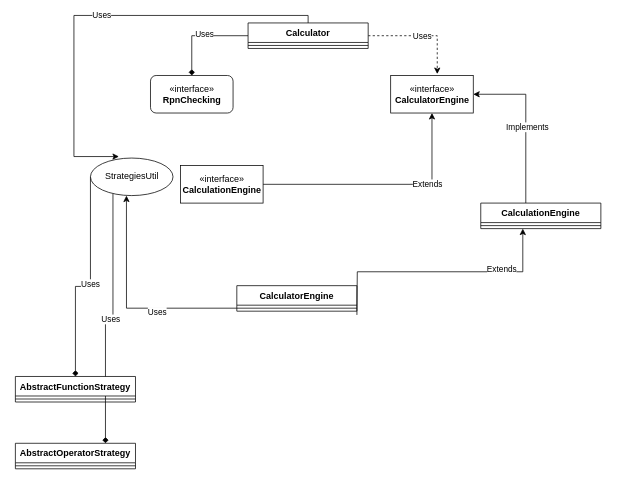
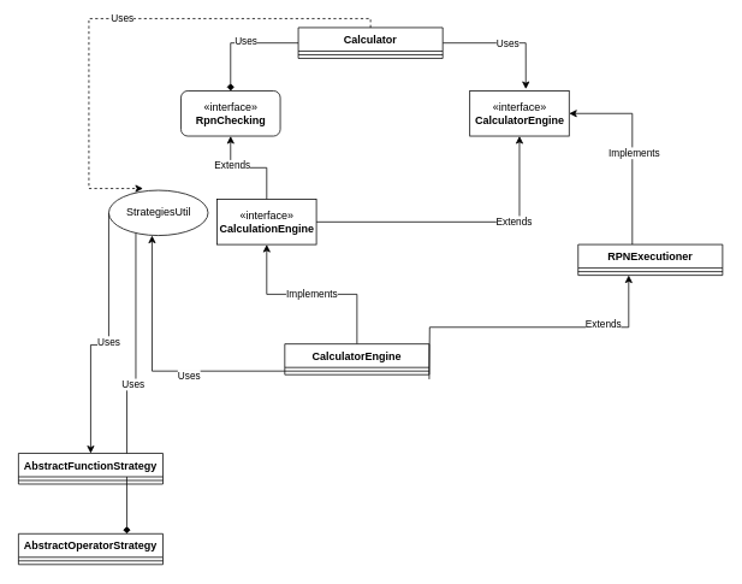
  <mxCell id="0" />
  <mxCell id="1" parent="0" />
  <mxCell id="2" style="edgeStyle=orthogonalEdgeStyle;rounded=0;orthogonalLoop=1;jettySize=auto;html=1;entryX=0.5;entryY=0;entryDx=0;entryDy=0;endArrow=diamond;" parent="1" source="7" target="9" edge="1"><mxGeometry relative="1" as="geometry" /></mxCell>
  <mxCell id="3" value="Uses&lt;br&gt;" style="edgeLabel;html=1;align=center;verticalAlign=middle;resizable=0;points=[];" parent="2" vertex="1" connectable="0"><mxGeometry x="-0.078" y="-3" relative="1" as="geometry"><mxPoint as="offset" /></mxGeometry></mxCell>
- <mxCell id="4" style="edgeStyle=orthogonalEdgeStyle;rounded=0;orthogonalLoop=1;jettySize=auto;html=1;entryX=0.564;entryY=-0.04;entryDx=0;entryDy=0;entryPerimeter=0;dashed=1;" parent="1" source="7" target="10" edge="1"><mxGeometry relative="1" as="geometry" /></mxCell>
+ <mxCell id="4" style="edgeStyle=orthogonalEdgeStyle;rounded=0;orthogonalLoop=1;jettySize=auto;html=1;entryX=0.564;entryY=-0.04;entryDx=0;entryDy=0;entryPerimeter=0;" parent="1" source="7" target="10" edge="1"><mxGeometry relative="1" as="geometry" /></mxCell>
  <mxCell id="5" value="Uses" style="edgeLabel;html=1;align=center;verticalAlign=middle;resizable=0;points=[];" parent="4" vertex="1" connectable="0"><mxGeometry x="-0.007" relative="1" as="geometry"><mxPoint as="offset" /></mxGeometry></mxCell>
- <mxCell id="6" value="Uses" style="edgeStyle=orthogonalEdgeStyle;rounded=0;orthogonalLoop=1;jettySize=auto;html=1;entryX=0.345;entryY=-0.04;entryDx=0;entryDy=0;entryPerimeter=0;" parent="1" source="7" target="13" edge="1"><mxGeometry relative="1" as="geometry"><Array as="points"><mxPoint x="410" y="20" /><mxPoint x="98" y="20" /></Array></mxGeometry></mxCell>
+ <mxCell id="6" value="Uses" style="edgeStyle=orthogonalEdgeStyle;rounded=0;orthogonalLoop=1;jettySize=auto;html=1;entryX=0.345;entryY=-0.04;entryDx=0;entryDy=0;entryPerimeter=0;dashed=1;" parent="1" source="7" target="13" edge="1"><mxGeometry relative="1" as="geometry"><Array as="points"><mxPoint x="410" y="20" /><mxPoint x="98" y="20" /></Array></mxGeometry></mxCell>
  <mxCell id="7" value="Calculator&#10;" style="swimlane;fontStyle=1;align=center;verticalAlign=top;childLayout=stackLayout;horizontal=1;startSize=26;horizontalStack=0;resizeParent=1;resizeParentMax=0;resizeLast=0;collapsible=1;marginBottom=0;" parent="1" vertex="1"><mxGeometry x="330" y="30" width="160" height="34" as="geometry" /></mxCell>
  <mxCell id="8" value="" style="line;strokeWidth=1;fillColor=none;align=left;verticalAlign=middle;spacingTop=-1;spacingLeft=3;spacingRight=3;rotatable=0;labelPosition=right;points=[];portConstraint=eastwest;" parent="7" vertex="1"><mxGeometry y="26" width="160" height="8" as="geometry" /></mxCell>
  <mxCell id="9" value="«interface»&lt;br&gt;&lt;b&gt;RpnChecking&lt;/b&gt;" style="html=1;rounded=1;" parent="1" vertex="1"><mxGeometry x="200" y="100" width="110" height="50" as="geometry" /></mxCell>
  <mxCell id="10" value="«interface»&lt;br&gt;&lt;b&gt;CalculatorEngine&lt;/b&gt;" style="html=1;" parent="1" vertex="1"><mxGeometry x="520" y="100" width="110" height="50" as="geometry" /></mxCell>
- <mxCell id="11" value="Uses" style="edgeStyle=orthogonalEdgeStyle;rounded=0;orthogonalLoop=1;jettySize=auto;html=1;endArrow=diamond;" parent="1" source="13" target="30" edge="1"><mxGeometry relative="1" as="geometry"><Array as="points"><mxPoint x="120" y="381" /><mxPoint x="100" y="381" /></Array></mxGeometry></mxCell>
+ <mxCell id="11" value="Uses" style="edgeStyle=orthogonalEdgeStyle;rounded=0;orthogonalLoop=1;jettySize=auto;html=1;" parent="1" source="13" target="30" edge="1"><mxGeometry relative="1" as="geometry"><Array as="points"><mxPoint x="120" y="381" /><mxPoint x="100" y="381" /></Array></mxGeometry></mxCell>
  <mxCell id="12" value="Uses" style="edgeStyle=orthogonalEdgeStyle;rounded=0;orthogonalLoop=1;jettySize=auto;html=1;entryX=0.75;entryY=0;entryDx=0;entryDy=0;endArrow=diamond;" parent="1" source="13" target="32" edge="1"><mxGeometry relative="1" as="geometry"><Array as="points"><mxPoint x="150" y="425" /><mxPoint x="140" y="425" /></Array></mxGeometry></mxCell>
  <mxCell id="13" value="StrategiesUtil" style="ellipse;html=1;" parent="1" vertex="1"><mxGeometry x="120" y="210" width="110" height="50" as="geometry" /></mxCell>
+ <mxCell id="14" value="Implements" style="edgeStyle=orthogonalEdgeStyle;rounded=0;orthogonalLoop=1;jettySize=auto;html=1;entryX=0.5;entryY=1;entryDx=0;entryDy=0;" parent="1" source="15" target="21" edge="1"><mxGeometry relative="1" as="geometry" /></mxCell>
  <mxCell id="15" value="CalculatorEngine" style="swimlane;fontStyle=1;align=center;verticalAlign=top;childLayout=stackLayout;horizontal=1;startSize=26;horizontalStack=0;resizeParent=1;resizeParentMax=0;resizeLast=0;collapsible=1;marginBottom=0;" parent="1" vertex="1"><mxGeometry x="315" y="380" width="160" height="34" as="geometry" /></mxCell>
  <mxCell id="16" value="" style="line;strokeWidth=1;fillColor=none;align=left;verticalAlign=middle;spacingTop=-1;spacingLeft=3;spacingRight=3;rotatable=0;labelPosition=right;points=[];portConstraint=eastwest;" parent="15" vertex="1"><mxGeometry y="26" width="160" height="8" as="geometry" /></mxCell>
+ <mxCell id="17" style="edgeStyle=orthogonalEdgeStyle;rounded=0;orthogonalLoop=1;jettySize=auto;html=1;" parent="1" source="21" target="9" edge="1"><mxGeometry relative="1" as="geometry" /></mxCell>
+ <mxCell id="18" value="Extends" style="edgeLabel;html=1;align=center;verticalAlign=middle;resizable=0;points=[];" parent="17" vertex="1" connectable="0"><mxGeometry x="0.344" y="-3" relative="1" as="geometry"><mxPoint as="offset" /></mxGeometry></mxCell>
  <mxCell id="19" style="edgeStyle=orthogonalEdgeStyle;rounded=0;orthogonalLoop=1;jettySize=auto;html=1;entryX=0.5;entryY=1;entryDx=0;entryDy=0;" parent="1" source="21" target="10" edge="1"><mxGeometry relative="1" as="geometry" /></mxCell>
  <mxCell id="20" value="Extends" style="edgeLabel;html=1;align=center;verticalAlign=middle;resizable=0;points=[];" parent="19" vertex="1" connectable="0"><mxGeometry x="0.364" y="1" relative="1" as="geometry"><mxPoint as="offset" /></mxGeometry></mxCell>
  <mxCell id="21" value="«interface»&lt;br&gt;&lt;b&gt;CalculationEngine&lt;br&gt;&lt;/b&gt;" style="html=1;" parent="1" vertex="1"><mxGeometry x="240" y="220" width="110" height="50" as="geometry" /></mxCell>
  <mxCell id="22" style="edgeStyle=orthogonalEdgeStyle;rounded=0;orthogonalLoop=1;jettySize=auto;html=1;entryX=1;entryY=0.5;entryDx=0;entryDy=0;" parent="1" source="24" target="10" edge="1"><mxGeometry relative="1" as="geometry"><Array as="points"><mxPoint x="700" y="125" /></Array></mxGeometry></mxCell>
  <mxCell id="23" value="Implements&lt;br&gt;" style="edgeLabel;html=1;align=center;verticalAlign=middle;resizable=0;points=[];" parent="22" vertex="1" connectable="0"><mxGeometry x="-0.051" y="-1" relative="1" as="geometry"><mxPoint as="offset" /></mxGeometry></mxCell>
- <mxCell id="24" value="CalculationEngine" style="swimlane;fontStyle=1;align=center;verticalAlign=top;childLayout=stackLayout;horizontal=1;startSize=26;horizontalStack=0;resizeParent=1;resizeParentMax=0;resizeLast=0;collapsible=1;marginBottom=0;" parent="1" vertex="1"><mxGeometry x="640" y="270" width="160" height="34" as="geometry" /></mxCell>
+ <mxCell id="24" value="RPNExecutioner" style="swimlane;fontStyle=1;align=center;verticalAlign=top;childLayout=stackLayout;horizontal=1;startSize=26;horizontalStack=0;resizeParent=1;resizeParentMax=0;resizeLast=0;collapsible=1;marginBottom=0;" parent="1" vertex="1"><mxGeometry x="640" y="270" width="160" height="34" as="geometry" /></mxCell>
  <mxCell id="25" value="" style="line;strokeWidth=1;fillColor=none;align=left;verticalAlign=middle;spacingTop=-1;spacingLeft=3;spacingRight=3;rotatable=0;labelPosition=right;points=[];portConstraint=eastwest;" parent="24" vertex="1"><mxGeometry y="26" width="160" height="8" as="geometry" /></mxCell>
  <mxCell id="26" style="edgeStyle=orthogonalEdgeStyle;rounded=0;orthogonalLoop=1;jettySize=auto;html=1;entryX=0.35;entryY=1;entryDx=0;entryDy=0;entryPerimeter=0;" parent="1" target="25" edge="1"><mxGeometry relative="1" as="geometry"><mxPoint x="475" y="419" as="sourcePoint" /></mxGeometry></mxCell>
  <mxCell id="27" value="Extends" style="edgeLabel;html=1;align=center;verticalAlign=middle;resizable=0;points=[];" parent="26" vertex="1" connectable="0"><mxGeometry x="0.488" y="4" relative="1" as="geometry"><mxPoint as="offset" /></mxGeometry></mxCell>
  <mxCell id="28" style="edgeStyle=orthogonalEdgeStyle;rounded=0;orthogonalLoop=1;jettySize=auto;html=1;entryX=0.436;entryY=1;entryDx=0;entryDy=0;entryPerimeter=0;" parent="1" source="16" target="13" edge="1"><mxGeometry relative="1" as="geometry" /></mxCell>
  <mxCell id="29" value="Uses" style="edgeLabel;html=1;align=center;verticalAlign=middle;resizable=0;points=[];" parent="28" vertex="1" connectable="0"><mxGeometry x="-0.281" y="4" relative="1" as="geometry"><mxPoint as="offset" /></mxGeometry></mxCell>
  <mxCell id="30" value="AbstractFunctionStrategy&#10;" style="swimlane;fontStyle=1;align=center;verticalAlign=top;childLayout=stackLayout;horizontal=1;startSize=26;horizontalStack=0;resizeParent=1;resizeParentMax=0;resizeLast=0;collapsible=1;marginBottom=0;" parent="1" vertex="1"><mxGeometry x="20" y="501" width="160" height="34" as="geometry" /></mxCell>
  <mxCell id="31" value="" style="line;strokeWidth=1;fillColor=none;align=left;verticalAlign=middle;spacingTop=-1;spacingLeft=3;spacingRight=3;rotatable=0;labelPosition=right;points=[];portConstraint=eastwest;" parent="30" vertex="1"><mxGeometry y="26" width="160" height="8" as="geometry" /></mxCell>
  <mxCell id="32" value="AbstractOperatorStrategy" style="swimlane;fontStyle=1;align=center;verticalAlign=top;childLayout=stackLayout;horizontal=1;startSize=26;horizontalStack=0;resizeParent=1;resizeParentMax=0;resizeLast=0;collapsible=1;marginBottom=0;" parent="1" vertex="1"><mxGeometry x="20" y="590" width="160" height="34" as="geometry" /></mxCell>
  <mxCell id="33" value="" style="line;strokeWidth=1;fillColor=none;align=left;verticalAlign=middle;spacingTop=-1;spacingLeft=3;spacingRight=3;rotatable=0;labelPosition=right;points=[];portConstraint=eastwest;" parent="32" vertex="1"><mxGeometry y="26" width="160" height="8" as="geometry" /></mxCell>
